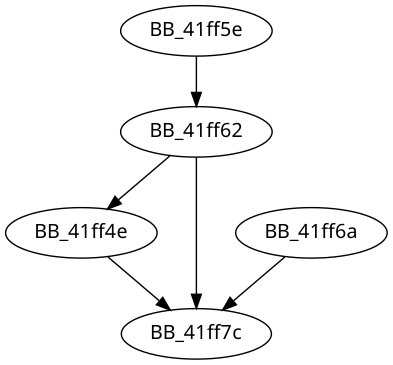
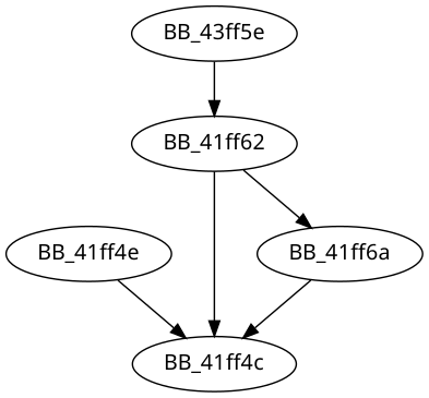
  digraph {
    fontname="Noto Sans"
    node [fontname="Noto Sans"]
    edge [fontname="Noto Sans"]
    BB_41ff4e
-   BB_41ff7c
-   BB_41ff5e
+   BB_41ff7c [label=BB_41ff4c]
+   BB_41ff5e [label=BB_43ff5e]
    BB_41ff62
    BB_41ff6a
    BB_41ff4e -> BB_41ff7c
    BB_41ff5e -> BB_41ff62
    BB_41ff62 -> BB_41ff7c
-   BB_41ff62 -> BB_41ff4e
+   BB_41ff62 -> BB_41ff6a
    BB_41ff6a -> BB_41ff7c
  }
